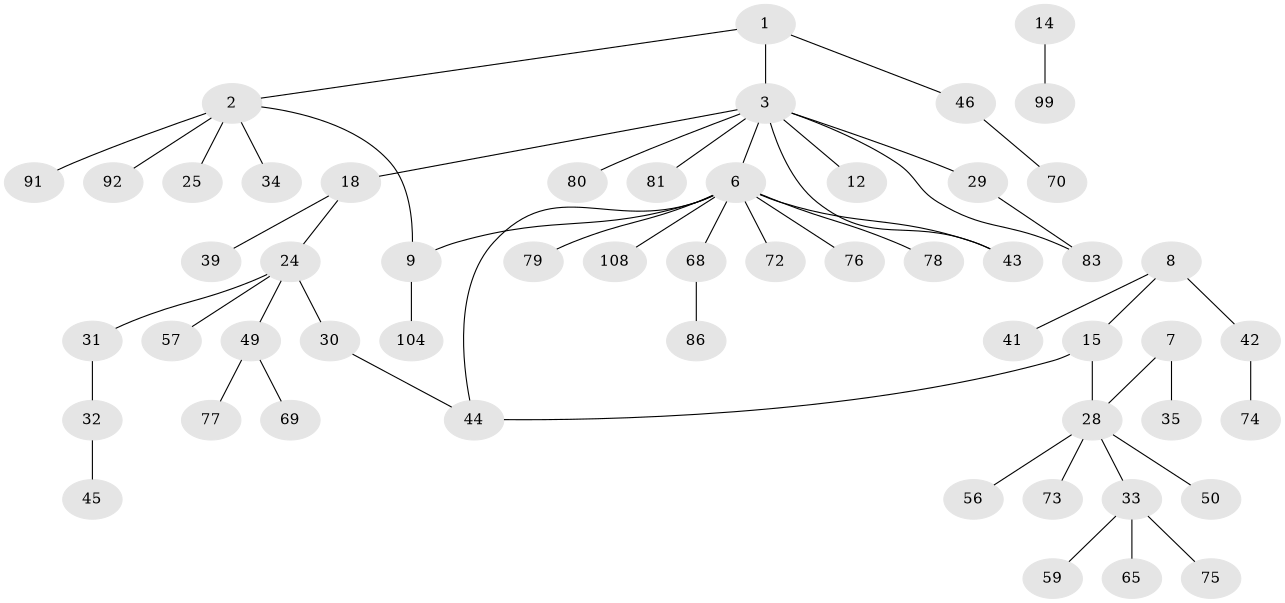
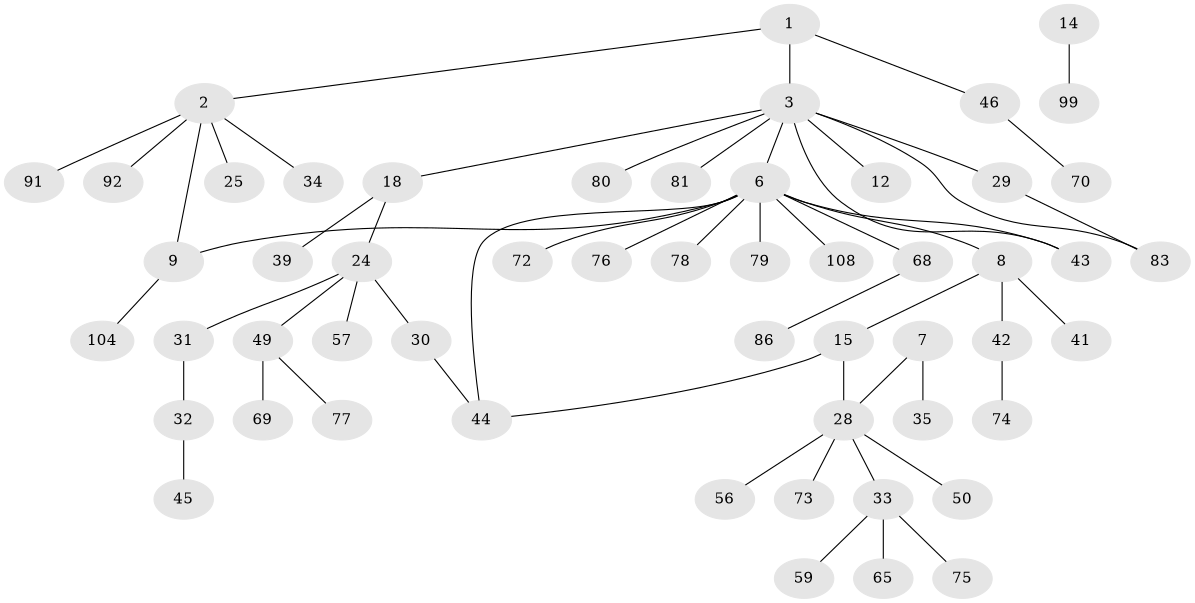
  graph {
    node [color=gray90 style=filled]
    1 [super="+13"]
    2
    3 [super="+16+5+4+11"]
    46 [super="+102+48"]
    9
    25
    34 [super="+89+101"]
    91 [super="+98"]
    92
    6 [super="+71+10"]
    12
    18 [super="+85"]
    29 [super="+64+66"]
    43 [super="+63"]
    80
    81
    83
    7 [super="+82+19"]
    28 [super="+53"]
    35 [super="+55+40+97"]
    70 [super="+106"]
    104
    8
    44 [super="+54"]
    68
    72
    76
    78
    79 [super="+107"]
    108
    14 [super="+22"]
    99
    24 [super="+27"]
    39
    15 [super="+17"]
    41
    42 [super="+47+90"]
    86
    33
    50
    56 [super="+105"]
    73
    74
    30
    31 [super="+58"]
    49
    57
    32 [super="+37"]
    69
    77
    59
    65
    75 [super="+93"]
    45 [super="+95+84"]
    1 -- 2
    1 -- 3
    1 -- 46
    2 -- 9
    2 -- 25
    2 -- 34
    2 -- 91
    2 -- 92
    3 -- 6
    3 -- 12
    3 -- 18
    3 -- 29
    3 -- 43
    3 -- 80
    3 -- 81
    3 -- 83
    46 -- 70
    9 -- 104
    6 -- 9
    6 -- 43
+   6 -- 8
    6 -- 44
    6 -- 68
    6 -- 72
    6 -- 76
    6 -- 78
    6 -- 79
    6 -- 108
    18 -- 24
    18 -- 39
    29 -- 83
    7 -- 28
    7 -- 35
    28 -- 33
    28 -- 50
    28 -- 56
    28 -- 73
    8 -- 15
    8 -- 41
    8 -- 42
    68 -- 86
    14 -- 99
    24 -- 30
    24 -- 31
    24 -- 49
    24 -- 57
    15 -- 28
    15 -- 44
    42 -- 74
    33 -- 59
    33 -- 65
    33 -- 75
    30 -- 44
    31 -- 32
    49 -- 69
    49 -- 77
    32 -- 45
  }
